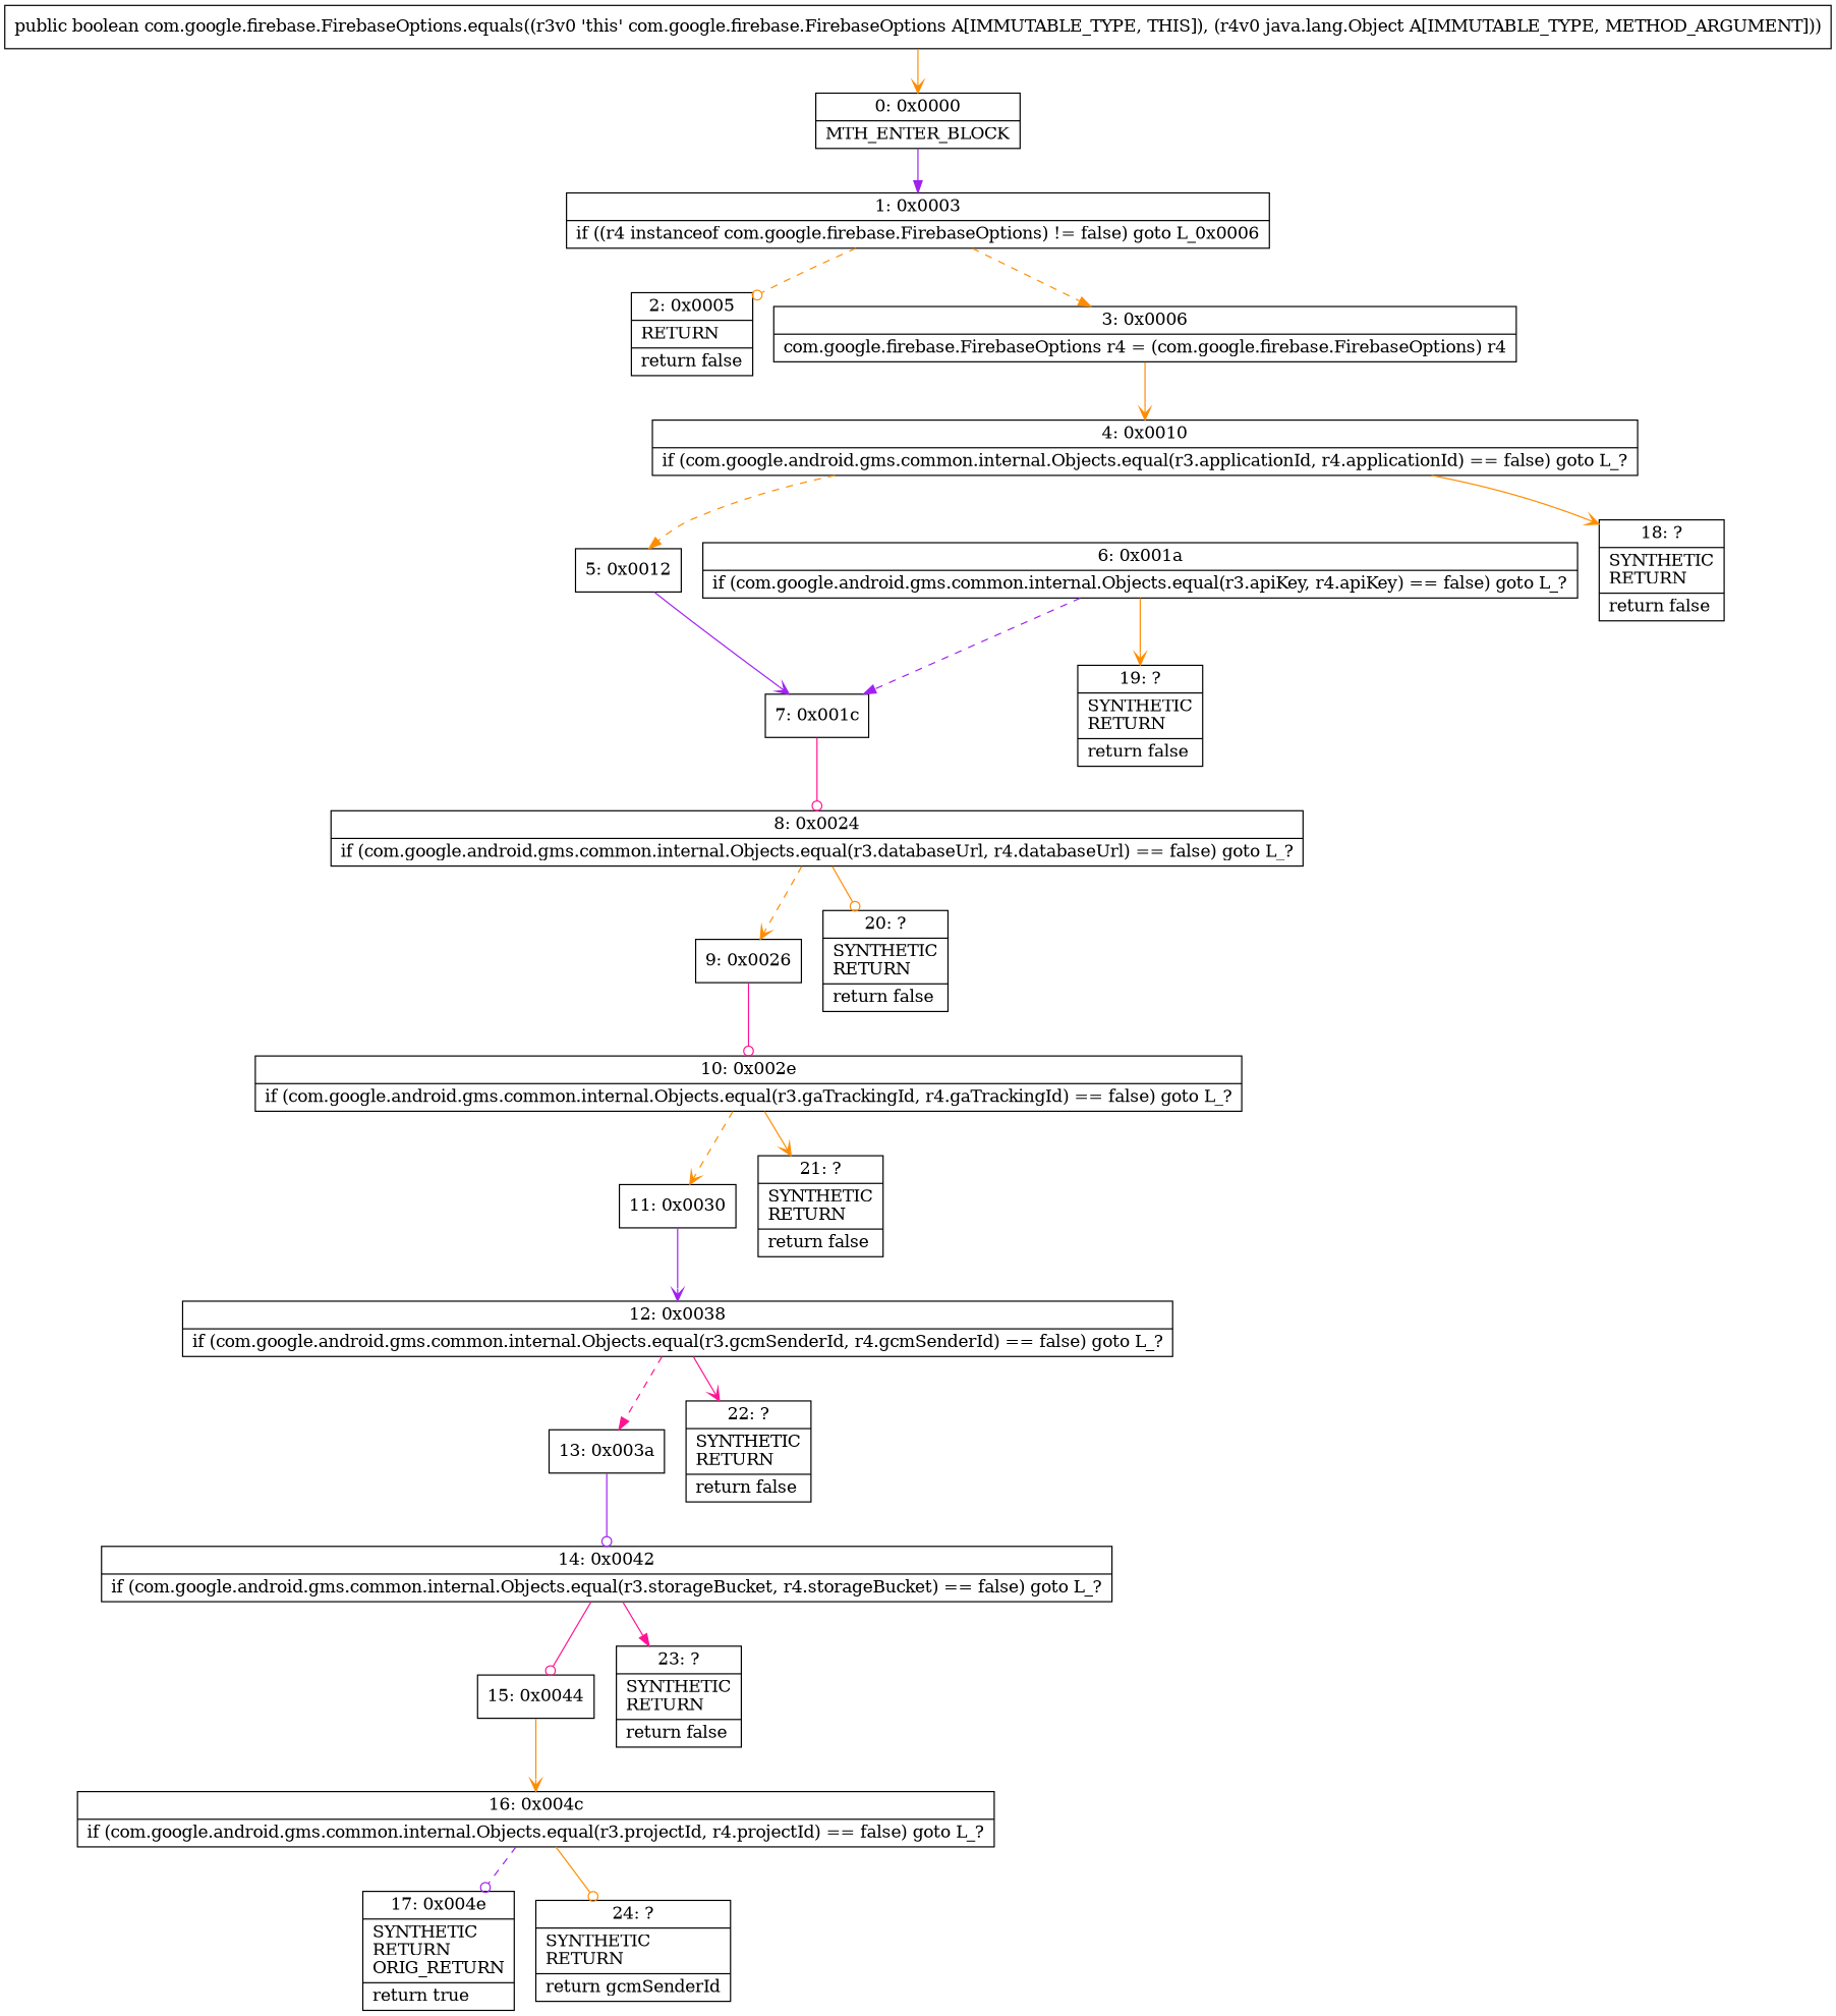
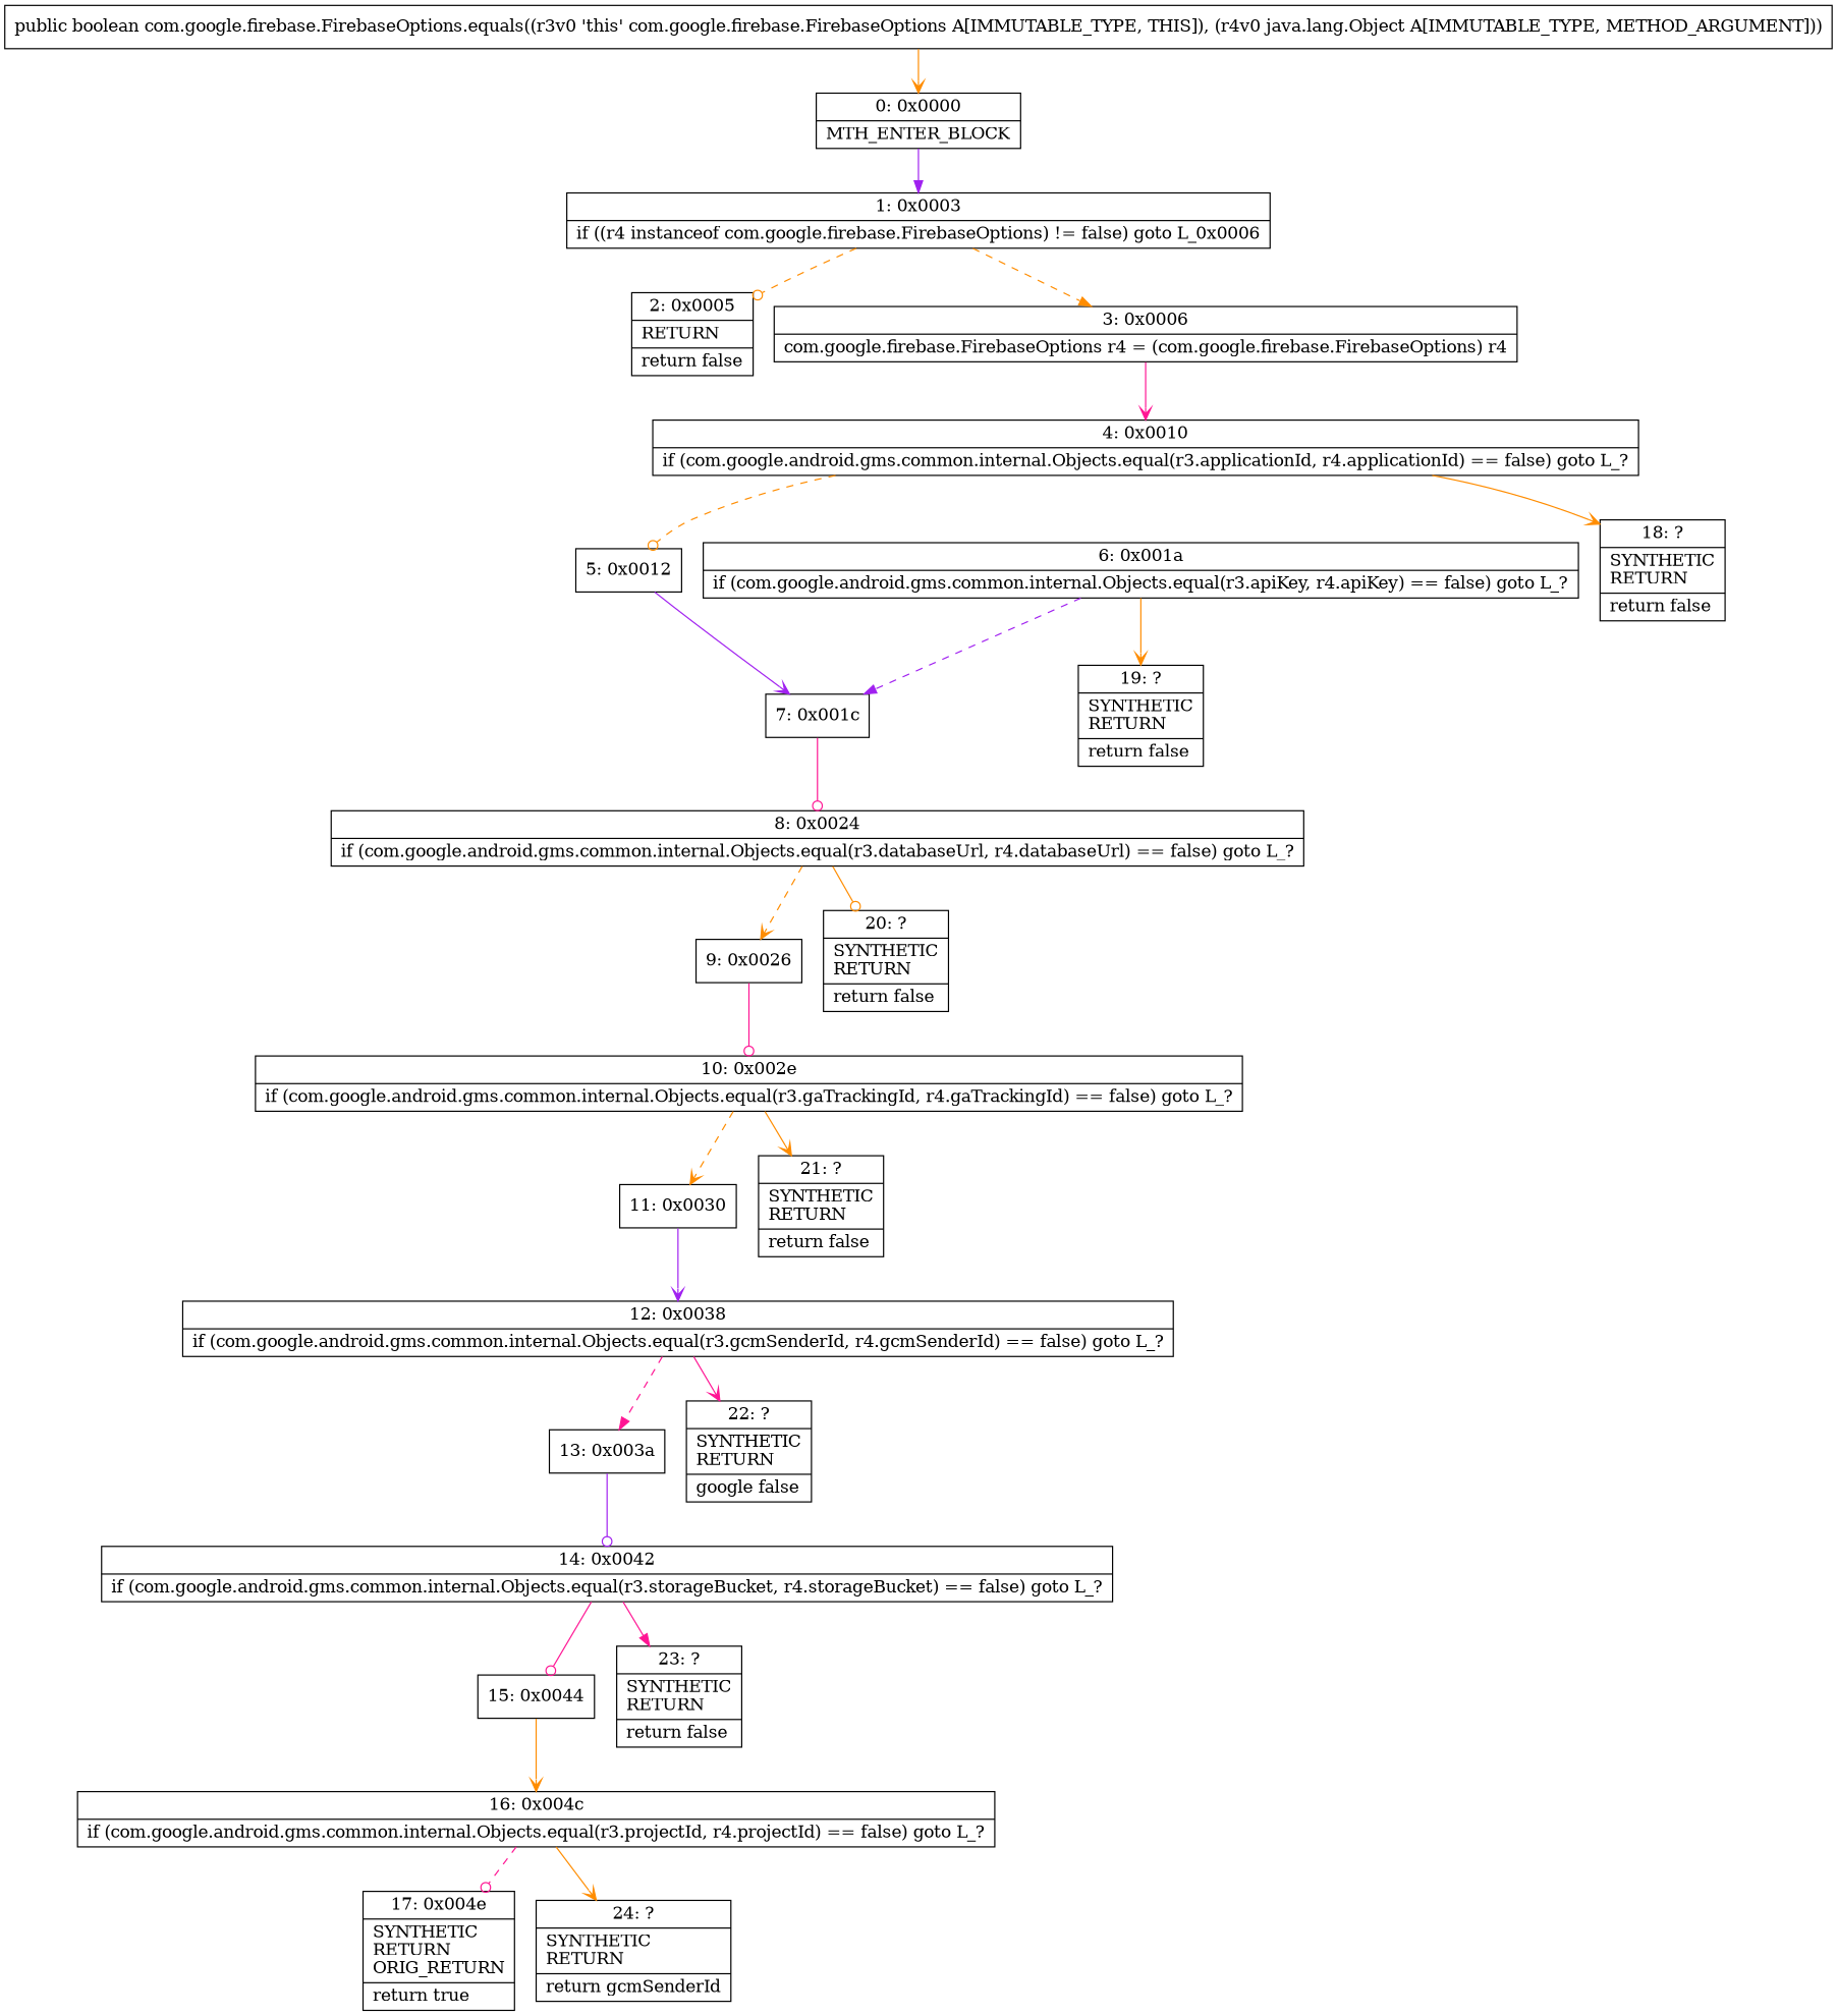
  digraph {
    node [shape=record]
    edge [arrowhead=vee color=darkorange]
    n1 [label="{0\:\ 0x0000|MTH_ENTER_BLOCK\l}"]
    n2 [label="{1\:\ 0x0003|if ((r4 instanceof com.google.firebase.FirebaseOptions) != false) goto L_0x0006\l}"]
    n3 [label="{2\:\ 0x0005|RETURN\l|return false\l}"]
    n4 [label="{3\:\ 0x0006|com.google.firebase.FirebaseOptions r4 = (com.google.firebase.FirebaseOptions) r4\l}"]
    n5 [label="{4\:\ 0x0010|if (com.google.android.gms.common.internal.Objects.equal(r3.applicationId, r4.applicationId) == false) goto L_?\l}"]
    n6 [label="{5\:\ 0x0012}"]
    n7 [label="{18\:\ ?|SYNTHETIC\lRETURN\l|return false\l}"]
    n8 [label="{7\:\ 0x001c}"]
    n9 [label="{6\:\ 0x001a|if (com.google.android.gms.common.internal.Objects.equal(r3.apiKey, r4.apiKey) == false) goto L_?\l}"]
    n10 [label="{19\:\ ?|SYNTHETIC\lRETURN\l|return false\l}"]
    n11 [label="{8\:\ 0x0024|if (com.google.android.gms.common.internal.Objects.equal(r3.databaseUrl, r4.databaseUrl) == false) goto L_?\l}"]
    n12 [label="{9\:\ 0x0026}"]
    n13 [label="{20\:\ ?|SYNTHETIC\lRETURN\l|return false\l}"]
    n14 [label="{10\:\ 0x002e|if (com.google.android.gms.common.internal.Objects.equal(r3.gaTrackingId, r4.gaTrackingId) == false) goto L_?\l}"]
    n15 [label="{11\:\ 0x0030}"]
    n16 [label="{21\:\ ?|SYNTHETIC\lRETURN\l|return false\l}"]
    n17 [label="{12\:\ 0x0038|if (com.google.android.gms.common.internal.Objects.equal(r3.gcmSenderId, r4.gcmSenderId) == false) goto L_?\l}"]
    n18 [label="{13\:\ 0x003a}"]
-   n19 [label="{22\:\ ?|SYNTHETIC\lRETURN\l|return false\l}"]
+   n19 [label="{22\:\ ?|SYNTHETIC\lRETURN\l|google false\l}"]
    n20 [label="{14\:\ 0x0042|if (com.google.android.gms.common.internal.Objects.equal(r3.storageBucket, r4.storageBucket) == false) goto L_?\l}"]
    n21 [label="{15\:\ 0x0044}"]
    n22 [label="{23\:\ ?|SYNTHETIC\lRETURN\l|return false\l}"]
    n23 [label="{16\:\ 0x004c|if (com.google.android.gms.common.internal.Objects.equal(r3.projectId, r4.projectId) == false) goto L_?\l}"]
    n24 [label="{17\:\ 0x004e|SYNTHETIC\lRETURN\lORIG_RETURN\l|return true\l}"]
    n25 [label="{24\:\ ?|SYNTHETIC\lRETURN\l|return gcmSenderId\l}"]
    n26 [label="{public boolean com.google.firebase.FirebaseOptions.equals((r3v0 'this' com.google.firebase.FirebaseOptions A[IMMUTABLE_TYPE, THIS]), (r4v0 java.lang.Object A[IMMUTABLE_TYPE, METHOD_ARGUMENT])) }"]
    n1 -> n2 [arrowhead=normal color=purple]
    n2 -> n3 [arrowhead=odot style=dashed]
    n2 -> n4 [arrowhead=normal style=dashed]
-   n4 -> n5
-   n5 -> n6 [arrowhead=normal style=dashed]
+   n4 -> n5 [color=deeppink]
+   n5 -> n6 [arrowhead=odot style=dashed]
    n5 -> n7
    n6 -> n8 [color=purple]
    n8 -> n11 [arrowhead=odot color=deeppink]
    n9 -> n8 [arrowhead=normal color=purple style=dashed]
    n9 -> n10
    n11 -> n12 [style=dashed]
    n11 -> n13 [arrowhead=odot]
    n12 -> n14 [arrowhead=odot color=deeppink]
    n14 -> n15 [style=dashed]
    n14 -> n16
    n15 -> n17 [color=purple]
    n17 -> n18 [arrowhead=normal color=deeppink style=dashed]
    n17 -> n19 [color=deeppink]
    n18 -> n20 [arrowhead=odot color=purple]
    n20 -> n21 [arrowhead=odot color=deeppink style=solid]
    n20 -> n22 [arrowhead=normal color=deeppink]
    n21 -> n23
-   n23 -> n24 [arrowhead=odot color=purple style=dashed]
-   n23 -> n25 [arrowhead=odot]
+   n23 -> n24 [arrowhead=odot color=deeppink style=dashed]
+   n23 -> n25
    n26 -> n1
  }
